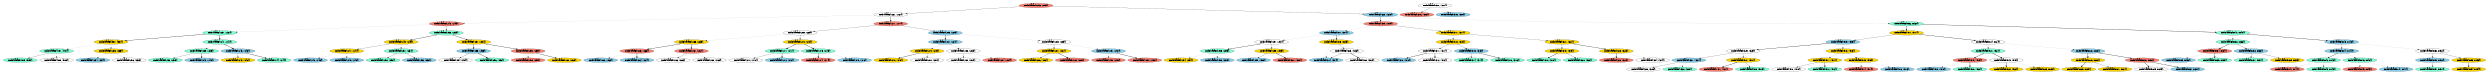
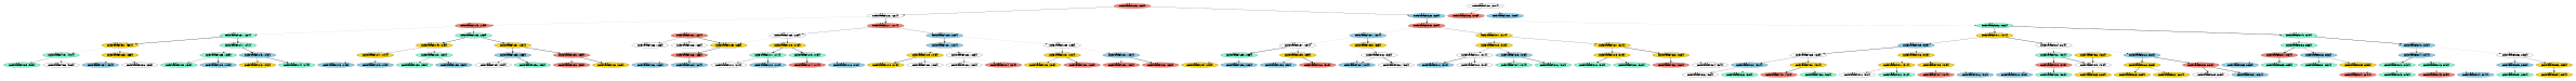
  digraph {
    node [fillcolor=skyblue style=filled]
    edge [style=bold]
    n1 [fillcolor=salmon label="Node{data=[7293, 7293]}"]
    n2 [fillcolor=white label="Node{data=[7261, 7261]}"]
    n3 [label="Node{data=[7325, 7325]}"]
    n4 [fillcolor=salmon label="Node{data=[7245, 7245]}"]
    n5 [fillcolor=salmon label="Node{data=[7277, 7277]}"]
    n6 [fillcolor=salmon label="Node{data=[7309, 7309]}"]
    n7 [fillcolor=aquamarine label="Node{data=[8032, 8032]}"]
    n8 [fillcolor=aquamarine label="Node{data=[7237, 7237]}"]
    n9 [fillcolor=aquamarine label="Node{data=[7253, 7253]}"]
    n10 [fillcolor=white label="Node{data=[7269, 7269]}"]
    n11 [label="Node{data=[7285, 7285]}"]
    n12 [fillcolor=gold label="Node{data=[4987, 4987]}"]
    n13 [fillcolor=aquamarine label="Node{data=[7241, 7241]}"]
    n14 [fillcolor=gold label="Node{data=[7249, 7249]}"]
    n15 [fillcolor=gold label="Node{data=[7257, 7257]}"]
    n16 [fillcolor=aquamarine label="Node{data=[4197, 4197]}"]
    n17 [fillcolor=gold label="Node{data=[7235, 7235]}"]
    n18 [fillcolor=aquamarine label="Node{data=[7239, 7239]}"]
    n19 [label="Node{data=[7243, 7243]}"]
    n20 [fillcolor=aquamarine label="Node{data=[1505, 1505]}"]
    n21 [fillcolor=white label="Node{data=[4888, 4888]}"]
    n22 [label="Node{data=[7234, 7234]}"]
    n23 [fillcolor=white label="Node{data=[7236, 7236]}"]
    n24 [fillcolor=aquamarine label="Node{data=[7238, 7238]}"]
    n25 [label="Node{data=[7240, 7240]}"]
    n26 [fillcolor=gold label="Node{data=[7242, 7242]}"]
    n27 [fillcolor=aquamarine label="Node{data=[7244, 7244]}"]
    n28 [fillcolor=gold label="Node{data=[7247, 7247]}"]
    n29 [fillcolor=aquamarine label="Node{data=[7251, 7251]}"]
    n30 [label="Node{data=[7255, 7255]}"]
    n31 [fillcolor=salmon label="Node{data=[7259, 7259]}"]
    n32 [label="Node{data=[7246, 7246]}"]
    n33 [label="Node{data=[7248, 7248]}"]
    n34 [fillcolor=aquamarine label="Node{data=[7250, 7250]}"]
    n35 [label="Node{data=[7252, 7252]}"]
    n36 [fillcolor=white label="Node{data=[7254, 7254]}"]
    n37 [fillcolor=aquamarine label="Node{data=[7256, 7256]}"]
    n38 [fillcolor=salmon label="Node{data=[7258, 7258]}"]
    n39 [fillcolor=gold label="Node{data=[7260, 7260]}"]
    n40 [fillcolor=gold label="Node{data=[7265, 7265]}"]
    n41 [fillcolor=gold label="Node{data=[7273, 7273]}"]
    n42 [label="Node{data=[7281, 7281]}"]
    n43 [fillcolor=white label="Node{data=[7289, 7289]}"]
    n44 [fillcolor=salmon label="Node{data=[7263, 7263]}"]
    n45 [fillcolor=salmon label="Node{data=[7267, 7267]}"]
    n46 [fillcolor=aquamarine label="Node{data=[7271, 7271]}"]
    n47 [fillcolor=aquamarine label="Node{data=[7275, 7275]}"]
    n48 [label="Node{data=[7262, 7262]}"]
    n49 [label="Node{data=[7264, 7264]}"]
    n50 [fillcolor=white label="Node{data=[7266, 7266]}"]
    n51 [fillcolor=white label="Node{data=[7268, 7268]}"]
    n52 [fillcolor=white label="Node{data=[7270, 7270]}"]
    n53 [label="Node{data=[7272, 7272]}"]
    n54 [fillcolor=salmon label="Node{data=[7274, 7274]}"]
    n55 [label="Node{data=[7276, 7276]}"]
    n56 [fillcolor=gold label="Node{data=[7279, 7279]}"]
    n57 [fillcolor=white label="Node{data=[7283, 7283]}"]
    n58 [fillcolor=gold label="Node{data=[7287, 7287]}"]
    n59 [label="Node{data=[7291, 7291]}"]
    n60 [fillcolor=gold label="Node{data=[7278, 7278]}"]
    n61 [fillcolor=white label="Node{data=[7280, 7280]}"]
    n62 [fillcolor=white label="Node{data=[7282, 7282]}"]
    n63 [fillcolor=salmon label="Node{data=[7284, 7284]}"]
    n64 [fillcolor=gold label="Node{data=[7286, 7286]}"]
    n65 [fillcolor=salmon label="Node{data=[7288, 7288]}"]
    n66 [fillcolor=salmon label="Node{data=[7290, 7290]}"]
    n67 [fillcolor=salmon label="Node{data=[7292, 7292]}"]
    n68 [label="Node{data=[7301, 7301]}"]
    n69 [fillcolor=gold label="Node{data=[7317, 7317]}"]
    n70 [fillcolor=gold label="Node{data=[7917, 7917]}"]
    n71 [fillcolor=aquamarine label="Node{data=[8040, 8040]}"]
    n72 [fillcolor=white label="Node{data=[7297, 7297]}"]
    n73 [fillcolor=gold label="Node{data=[7305, 7305]}"]
    n74 [fillcolor=gold label="Node{data=[7313, 7313]}"]
    n75 [fillcolor=gold label="Node{data=[7321, 7321]}"]
    n76 [fillcolor=aquamarine label="Node{data=[7295, 7295]}"]
    n77 [fillcolor=gold label="Node{data=[7299, 7299]}"]
    n78 [fillcolor=white label="Node{data=[7303, 7303]}"]
    n79 [label="Node{data=[7304, 7304]}"]
    n80 [fillcolor=gold label="Node{data=[7294, 7294]}"]
    n81 [label="Node{data=[7296, 7296]}"]
    n82 [label="Node{data=[7298, 7298]}"]
    n83 [fillcolor=salmon label="Node{data=[7300, 7300]}"]
    n84 [fillcolor=white label="Node{data=[7302, 7302]}"]
    n85 [fillcolor=white label="Node{data=[7307, 7307]}"]
    n86 [fillcolor=salmon label="Node{data=[7306, 7306]}"]
    n87 [label="Node{data=[7308, 7308]}"]
    n88 [fillcolor=white label="Node{data=[7311, 7311]}"]
    n89 [label="Node{data=[7315, 7315]}"]
    n90 [fillcolor=gold label="Node{data=[7319, 7319]}"]
    n91 [fillcolor=gold label="Node{data=[7323, 7323]}"]
    n92 [label="Node{data=[7310, 7310]}"]
    n93 [fillcolor=white label="Node{data=[7312, 7312]}"]
    n94 [fillcolor=aquamarine label="Node{data=[7314, 7314]}"]
    n95 [fillcolor=aquamarine label="Node{data=[7316, 7316]}"]
    n96 [fillcolor=aquamarine label="Node{data=[7318, 7318]}"]
    n97 [fillcolor=aquamarine label="Node{data=[7320, 7320]}"]
    n98 [fillcolor=salmon label="Node{data=[7322, 7322]}"]
    n99 [fillcolor=white label="Node{data=[7324, 7324]}"]
    n100 [label="Node{data=[7909, 7909]}"]
    n101 [fillcolor=white label="Node{data=[8024, 8024]}"]
    n102 [fillcolor=aquamarine label="Node{data=[8036, 8036]}"]
    n103 [label="Node{data=[8048, 8048]}"]
    n104 [fillcolor=white label="Node{data=[7329, 7329]}"]
    n105 [fillcolor=gold label="Node{data=[7913, 7913]}"]
    n106 [fillcolor=aquamarine label="Node{data=[7921, 7921]}"]
    n107 [label="Node{data=[8028, 8028]}"]
    n108 [label="Node{data=[7327, 7327]}"]
    n109 [fillcolor=gold label="Node{data=[7907, 7907]}"]
    n110 [fillcolor=gold label="Node{data=[7911, 7911]}"]
    n111 [fillcolor=gold label="Node{data=[7915, 7915]}"]
    n112 [fillcolor=white label="Node{data=[7326, 7326]}"]
    n113 [fillcolor=aquamarine label="Node{data=[7328, 7328]}"]
    n114 [fillcolor=salmon label="Node{data=[7421, 7421]}"]
    n115 [fillcolor=aquamarine label="Node{data=[7908, 7908]}"]
    n116 [fillcolor=white label="Node{data=[7910, 7910]}"]
    n117 [fillcolor=aquamarine label="Node{data=[7912, 7912]}"]
    n118 [fillcolor=salmon label="Node{data=[7914, 7914]}"]
    n119 [label="Node{data=[7916, 7916]}"]
    n120 [fillcolor=salmon label="Node{data=[7919, 7919]}"]
    n121 [fillcolor=white label="Node{data=[7979, 7979]}"]
    n122 [fillcolor=gold label="Node{data=[8026, 8026]}"]
    n123 [fillcolor=salmon label="Node{data=[8030, 8030]}"]
    n124 [label="Node{data=[7918, 7918]}"]
    n125 [fillcolor=aquamarine label="Node{data=[7920, 7920]}"]
    n126 [fillcolor=gold label="Node{data=[7922, 7922]}"]
    n127 [fillcolor=gold label="Node{data=[8023, 8023]}"]
    n128 [fillcolor=gold label="Node{data=[8025, 8025]}"]
    n129 [fillcolor=gold label="Node{data=[8027, 8027]}"]
    n130 [fillcolor=white label="Node{data=[8029, 8029]}"]
    n131 [label="Node{data=[8031, 8031]}"]
    n132 [fillcolor=salmon label="Node{data=[8034, 8034]}"]
    n133 [label="Node{data=[8038, 8038]}"]
    n134 [label="Node{data=[8044, 8044]}"]
    n135 [fillcolor=white label="Node{data=[8052, 8052]}"]
    n136 [label="Node{data=[8033, 8033]}"]
    n137 [fillcolor=aquamarine label="Node{data=[8035, 8035]}"]
    n138 [fillcolor=aquamarine label="Node{data=[8037, 8037]}"]
    n139 [fillcolor=gold label="Node{data=[8039, 8039]}"]
    n140 [fillcolor=aquamarine label="Node{data=[8042, 8042]}"]
    n141 [fillcolor=aquamarine label="Node{data=[8046, 8046]}"]
    n142 [label="Node{data=[8050, 8050]}"]
    n143 [fillcolor=gold label="Node{data=[8053, 8053]}"]
    n144 [fillcolor=salmon label="Node{data=[8041, 8041]}"]
    n145 [fillcolor=aquamarine label="Node{data=[8043, 8043]}"]
    n146 [fillcolor=salmon label="Node{data=[8045, 8045]}"]
    n147 [label="Node{data=[8047, 8047]}"]
    n148 [fillcolor=aquamarine label="Node{data=[8051, 8051]}"]
    n149 [fillcolor=gold label="Node{data=[8054, 8054]}"]
    n1 -> n2 [style=solid]
    n1 -> n3 [style=solid]
    n2 -> n4 [style=dotted]
    n2 -> n5
    n3 -> n6
    n3 -> n7 [style=dotted]
    n4 -> n8 [style=dotted]
    n4 -> n9 [style=solid]
    n5 -> n10 [style=solid]
    n5 -> n11 [style=solid]
    n6 -> n68 [style=dotted]
    n6 -> n69 [style=solid]
    n7 -> n70
    n7 -> n71
    n8 -> n12
    n8 -> n13
    n9 -> n14
    n9 -> n15
    n10 -> n40 [style=dotted]
    n10 -> n41 [style=solid]
    n11 -> n42
    n11 -> n43 [style=dotted]
    n12 -> n16 [style=dotted]
    n12 -> n17 [style=dotted]
    n13 -> n18 [style=dotted]
    n13 -> n19
    n14 -> n28 [style=solid]
    n14 -> n29 [style=dotted]
    n15 -> n30
    n15 -> n31
    n16 -> n20 [style=solid]
    n16 -> n21 [style=dotted]
    n17 -> n22 [style=dotted]
    n17 -> n23 [style=dotted]
    n18 -> n24 [style=solid]
    n18 -> n25
    n19 -> n26 [style=solid]
    n19 -> n27
    n28 -> n32 [style=dotted]
    n28 -> n33 [style=dotted]
    n29 -> n34 [style=solid]
    n29 -> n35 [style=solid]
    n30 -> n36 [style=solid]
    n30 -> n37
    n31 -> n38 [style=dotted]
    n31 -> n39
    n40 -> n44
-   n40 -> n45
+   n45 -> n40
    n41 -> n46
    n41 -> n47
    n42 -> n56 [style=dotted]
    n42 -> n57 [style=dotted]
    n43 -> n58 [style=solid]
    n43 -> n59 [style=dotted]
    n44 -> n48 [style=dotted]
    n44 -> n49
    n45 -> n50 [style=solid]
    n45 -> n51 [style=dotted]
    n46 -> n52 [style=solid]
    n46 -> n53
    n47 -> n54
    n47 -> n55 [style=dotted]
    n56 -> n60
    n56 -> n61 [style=solid]
    n57 -> n62 [style=solid]
    n57 -> n63 [style=dotted]
    n58 -> n64 [style=solid]
    n58 -> n65
    n59 -> n66 [style=dotted]
    n59 -> n67
    n68 -> n72 [style=dotted]
    n68 -> n73
    n69 -> n74 [style=dotted]
    n69 -> n75 [style=solid]
    n70 -> n100 [style=solid]
    n70 -> n101
    n71 -> n102 [style=dotted]
    n71 -> n103
    n72 -> n76
    n72 -> n77 [style=solid]
    n73 -> n78 [style=solid]
    n73 -> n79 [style=dotted]
    n74 -> n88 [style=solid]
    n74 -> n89 [style=solid]
    n75 -> n90 [style=solid]
    n75 -> n91
    n76 -> n80 [style=dotted]
    n76 -> n81 [style=dotted]
    n77 -> n82 [style=solid]
    n77 -> n83
    n78 -> n79 [style=solid]
    n78 -> n84
    n85 -> n86 [style=solid]
    n85 -> n87 [style=dotted]
    n88 -> n92
    n88 -> n93
    n89 -> n94 [style=solid]
    n89 -> n95
    n90 -> n96
    n90 -> n97 [style=solid]
    n91 -> n98
    n91 -> n99 [style=dotted]
    n100 -> n104
    n100 -> n105 [style=dotted]
    n101 -> n106 [style=dotted]
    n101 -> n107 [style=dotted]
    n102 -> n132
    n102 -> n133 [style=solid]
    n103 -> n134 [style=solid]
    n103 -> n135 [style=dotted]
    n104 -> n108 [style=solid]
    n104 -> n109 [style=solid]
    n105 -> n110 [style=dotted]
    n105 -> n111 [style=dotted]
    n106 -> n120
    n106 -> n121
    n107 -> n122
    n107 -> n123
    n108 -> n112 [style=solid]
    n108 -> n113 [style=dotted]
    n109 -> n114
    n109 -> n115 [style=solid]
    n110 -> n116 [style=solid]
    n110 -> n117
    n111 -> n118 [style=dotted]
    n111 -> n119 [style=dotted]
    n120 -> n124 [style=dotted]
    n120 -> n125
-   n121 -> n126
+   n126 -> n121
    n121 -> n127 [style=dotted]
    n122 -> n128
    n122 -> n129 [style=solid]
    n123 -> n130
    n123 -> n131
    n132 -> n136 [style=dotted]
    n132 -> n137
    n133 -> n138 [style=solid]
    n133 -> n139 [style=solid]
    n134 -> n140
    n134 -> n141 [style=dotted]
    n135 -> n142 [style=solid]
    n135 -> n143 [style=solid]
    n140 -> n144 [style=dotted]
    n140 -> n145 [style=dotted]
    n141 -> n146 [style=dotted]
    n141 -> n147 [style=dotted]
    n142 -> n148 [style=solid]
    n143 -> n149
  }
